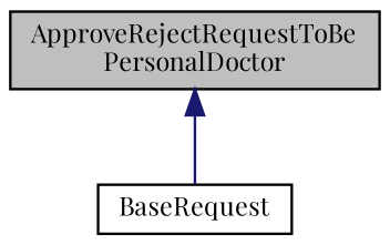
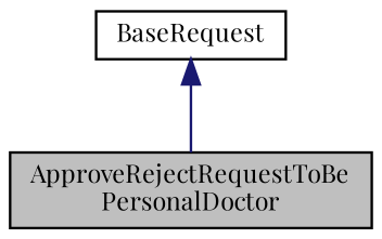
  digraph {
    fontname="Playfair Display"
    node [color=black fontname="Playfair Display" fontsize=10 shape=record style=filled]
    n1 [fillcolor=grey75 fontcolor=black height=0.2 label="ApproveRejectRequestToBe\lPersonalDoctor" width=0.4]
    n2 [fillcolor=white height=0.2 label=BaseRequest width=0.4]
-   n1 -> n2 [color=midnightblue dir=back fontname="Playfair Display" fontsize=10 labelfontname=Helvetica labelfontsize=10 style=solid]
+   n2 -> n1 [color=midnightblue dir=back fontname="Playfair Display" fontsize=10 labelfontname=Helvetica labelfontsize=10 style=solid]
  }
